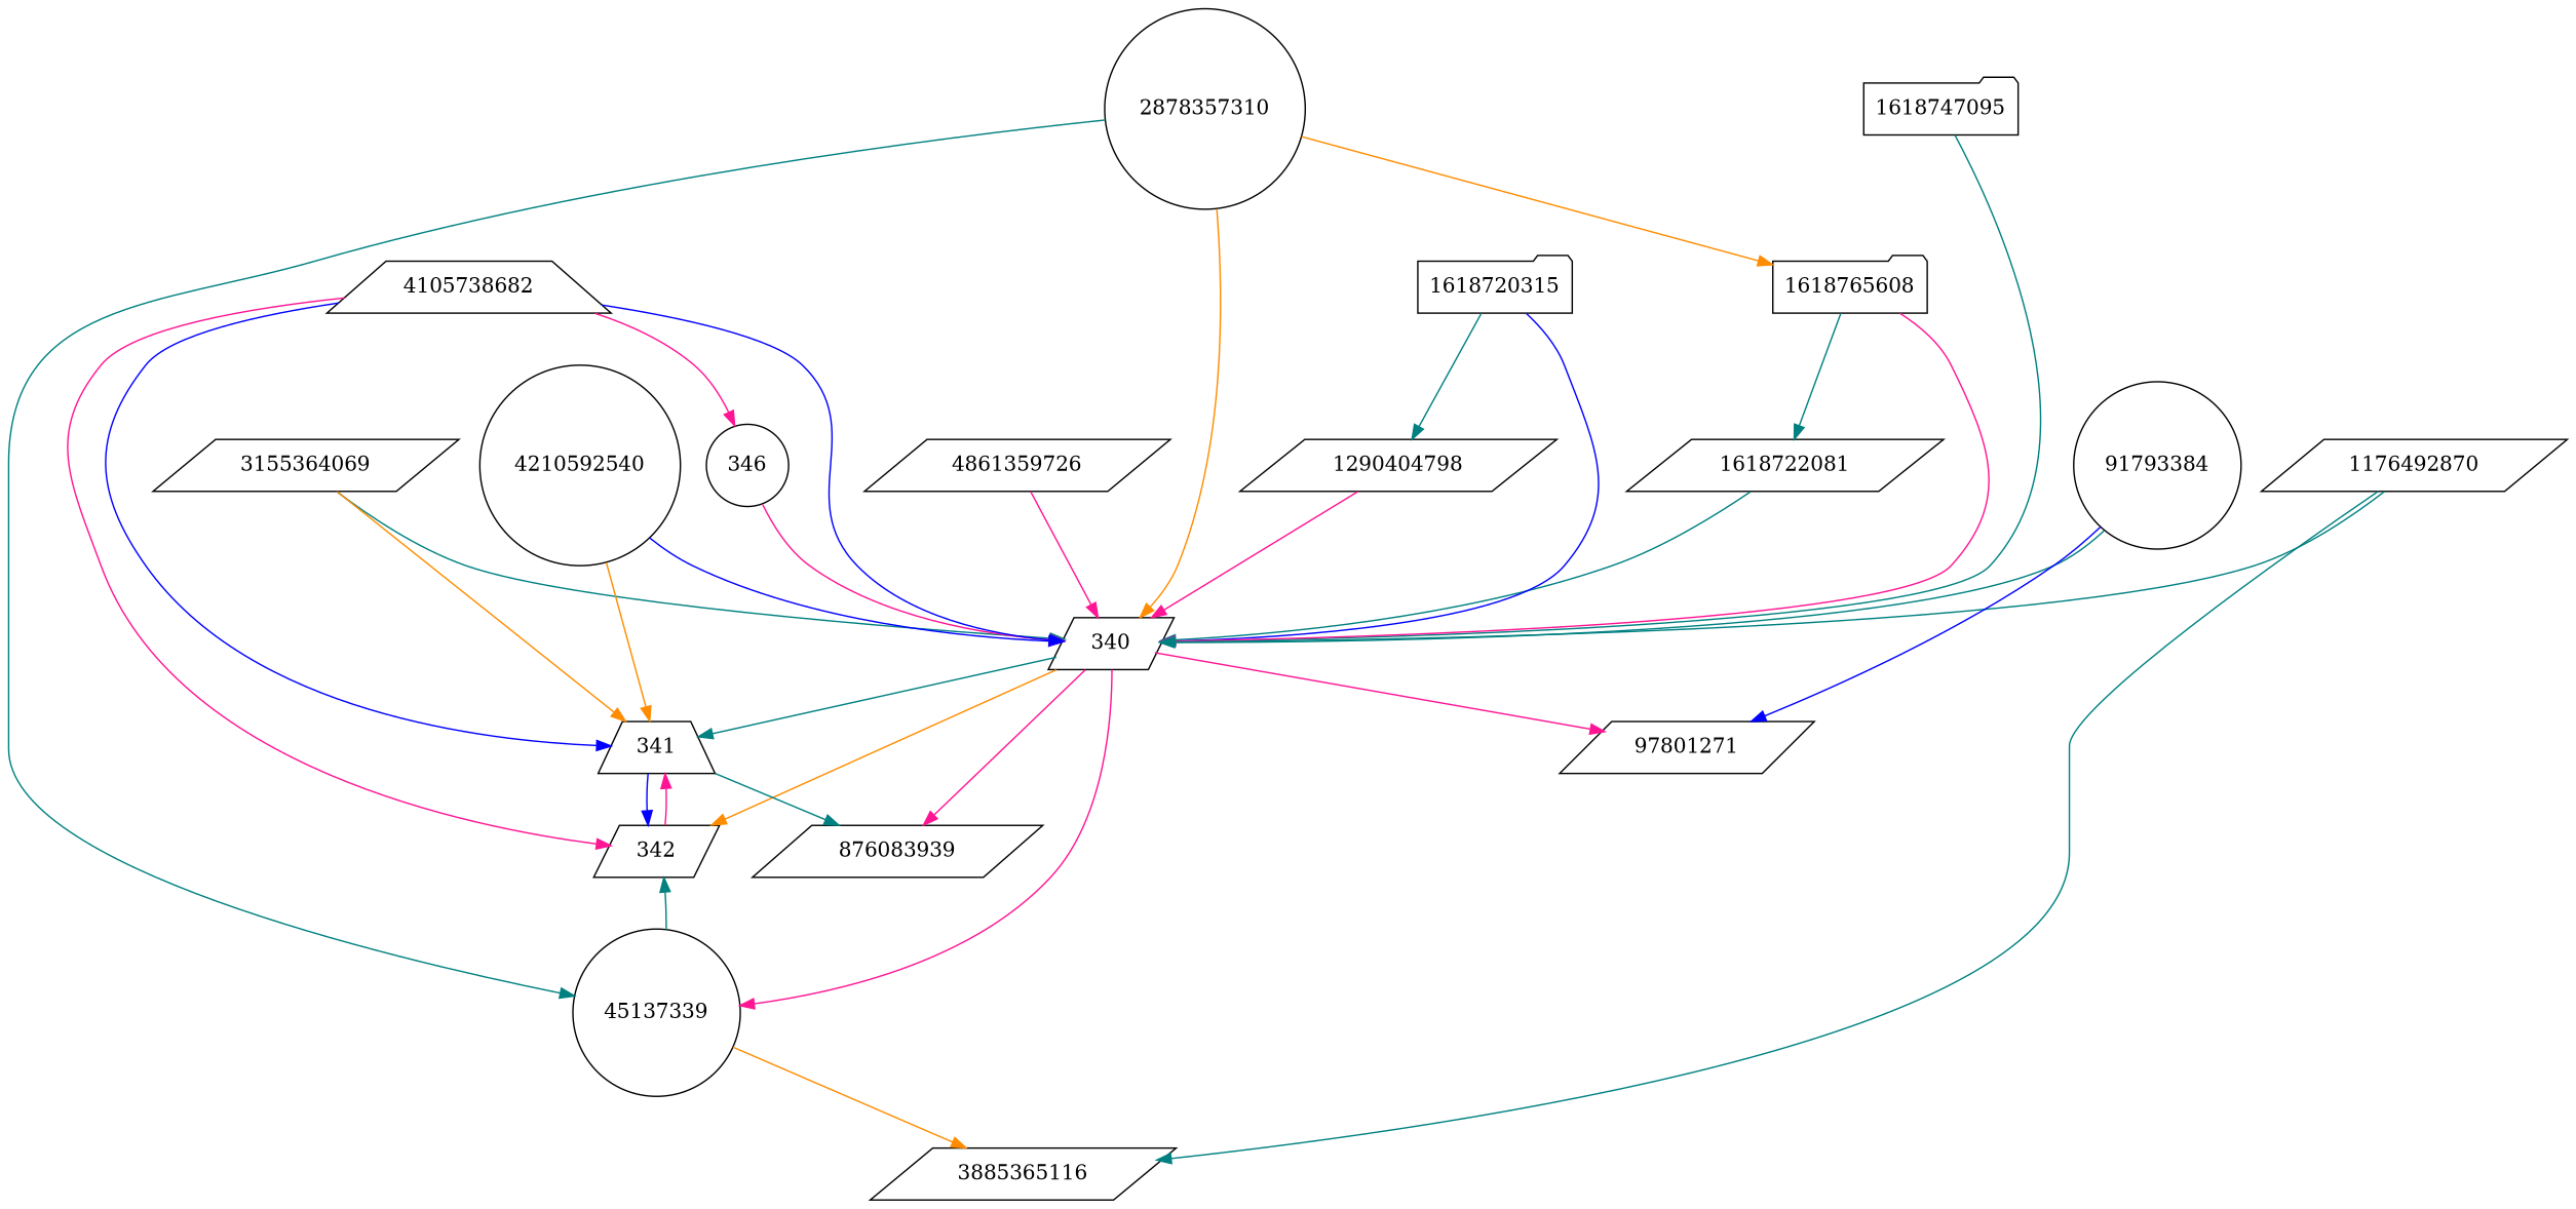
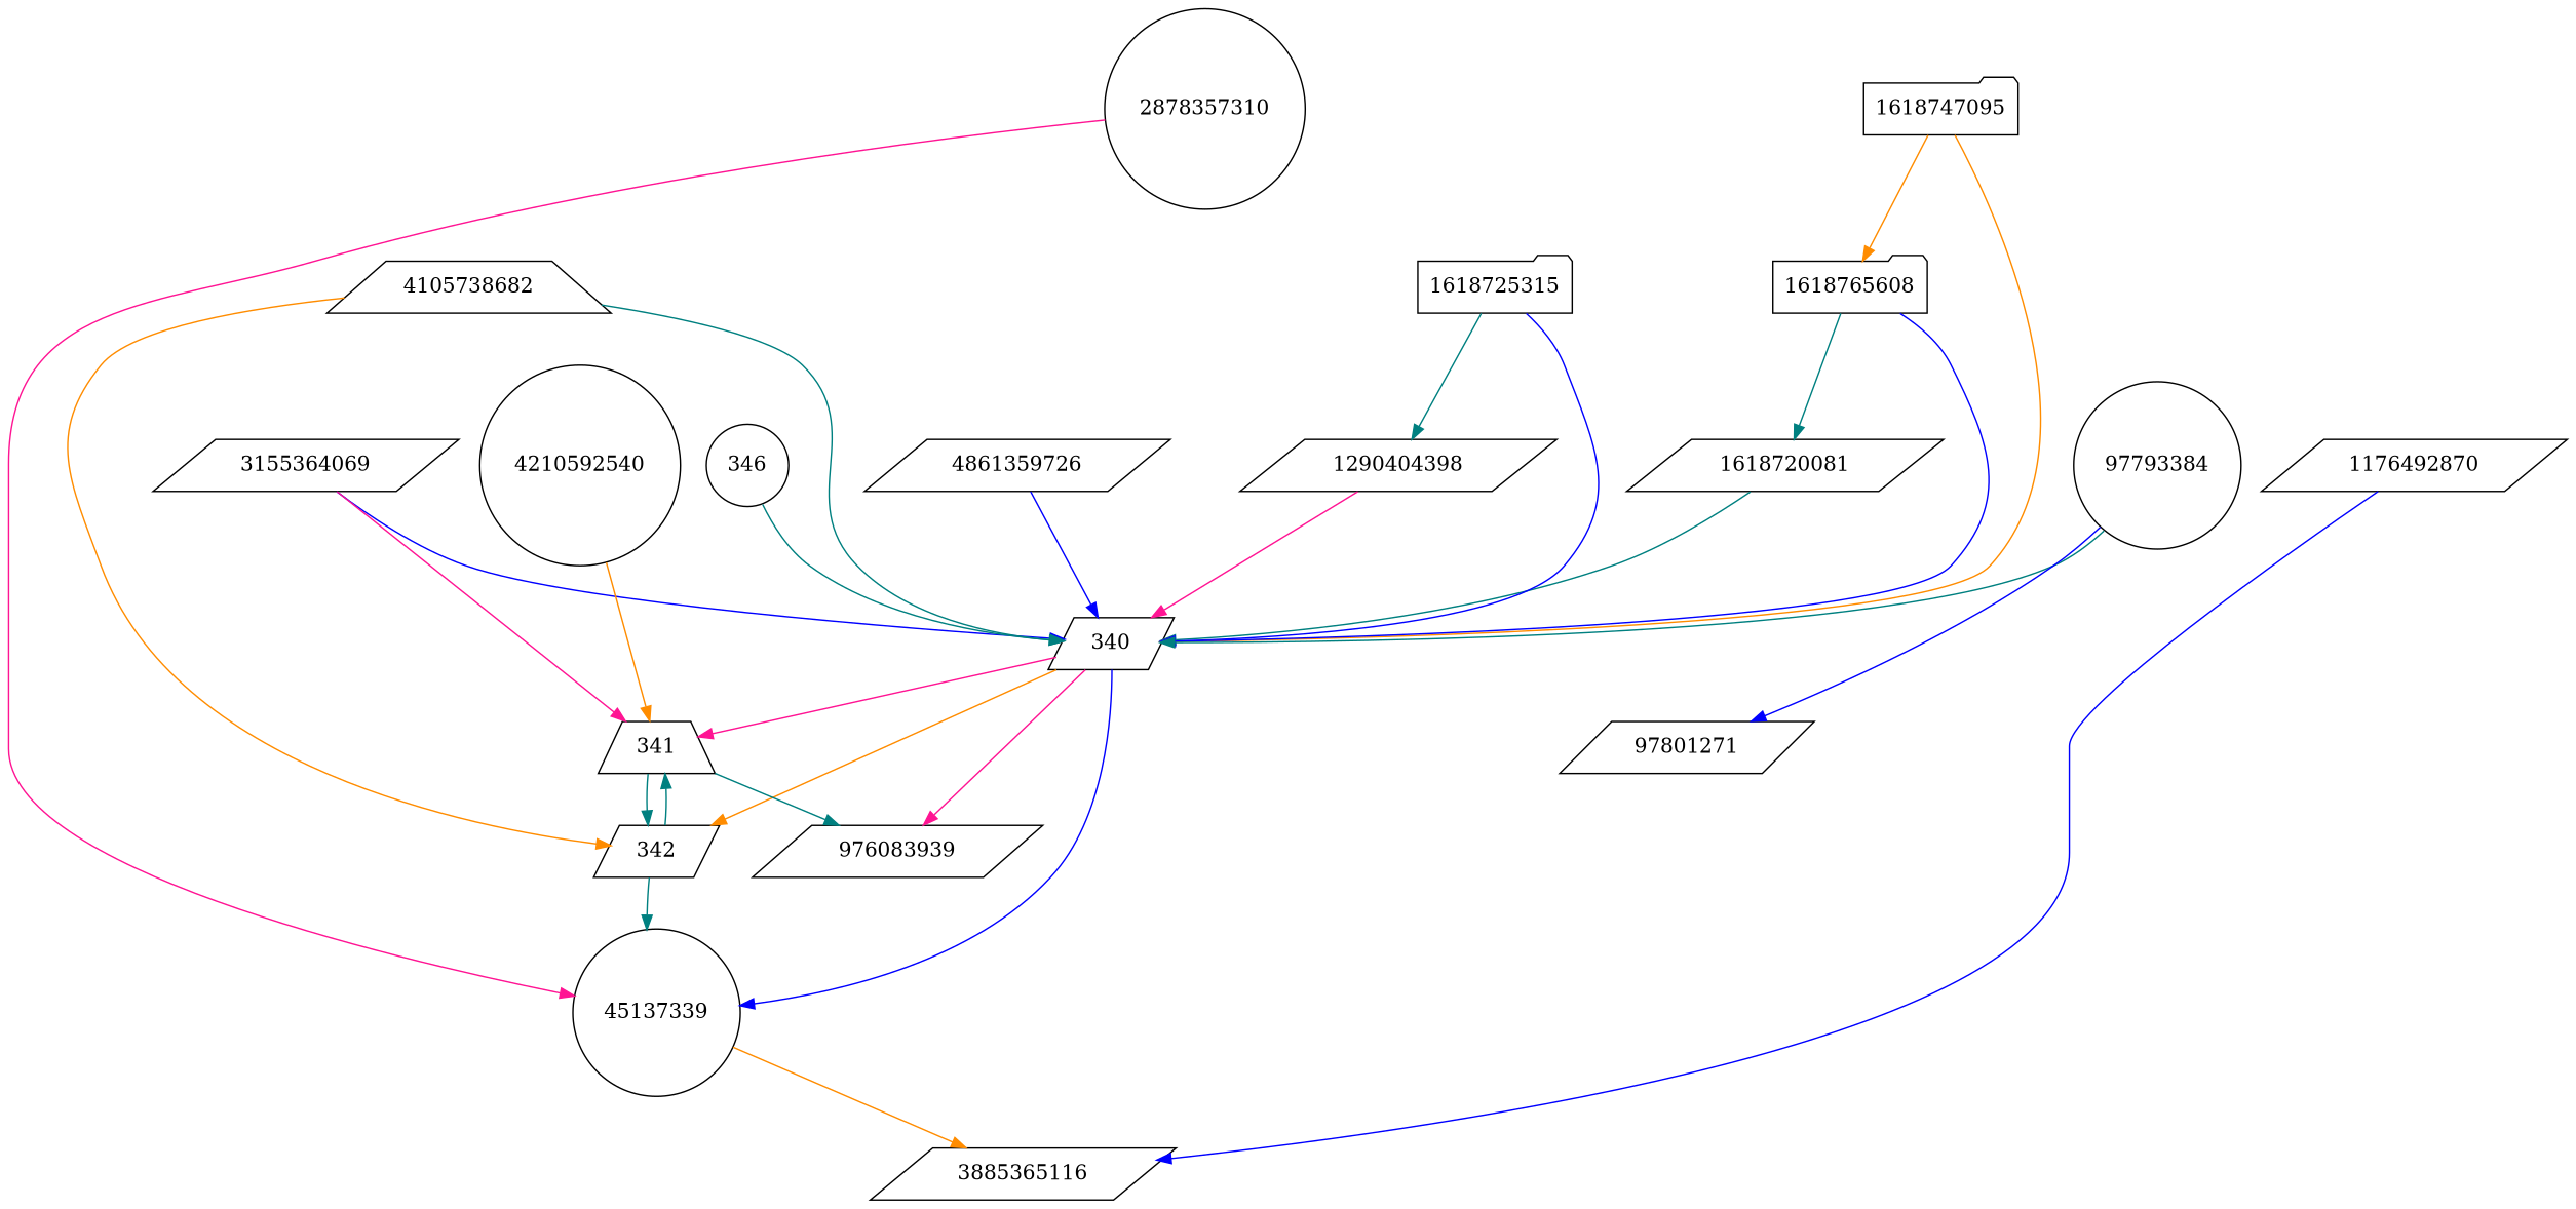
  strict digraph {
    node [shape=parallelogram]
    edge [color=teal]
-   1618722081
+   1618722081 [label=1618720081]
    340
    341 [shape=trapezium]
    97801271
    45137339 [shape=circle]
-   876083939
+   876083939 [label=976083939]
    342
-   1618725315 [shape=folder label=1618720315]
-   1290404798
+   1618725315 [shape=folder]
+   1290404798 [label=1290404398]
    1618747095 [shape=folder]
    1618765608 [shape=folder]
    n12 [label=3155364069]
    1176492870
    3885365116
    4210592540 [shape=circle]
-   97793384 [shape=circle label=91793384]
+   97793384 [shape=circle]
    346 [shape=circle]
    n18 [label=4861359726]
    2878357310 [shape=circle]
    n20 [label=4105738682 shape=trapezium]
    1618722081 -> 340
-   340 -> 341
-   340 -> 97801271 [color=deeppink]
-   340 -> 45137339 [color=deeppink]
+   340 -> 341 [color=deeppink]
+   340 -> 45137339 [color=blue]
    340 -> 876083939 [color=deeppink]
    340 -> 342 [color=darkorange]
    341 -> 876083939
-   341 -> 342 [color=blue]
-   45137339 -> 342
+   341 -> 342
+   342 -> 45137339
    45137339 -> 3885365116 [color=darkorange]
-   342 -> 341 [color=deeppink]
+   342 -> 341
    1618725315 -> 340 [color=blue]
    1618725315 -> 1290404798
    1290404798 -> 340 [color=deeppink]
-   1618747095 -> 340
-   2878357310 -> 1618765608 [color=darkorange]
+   1618747095 -> 340 [color=darkorange]
+   1618747095 -> 1618765608 [color=darkorange]
    1618765608 -> 1618722081
-   1618765608 -> 340 [color=deeppink]
-   n12 -> 340
-   n12 -> 341 [color=darkorange]
-   1176492870 -> 340
-   1176492870 -> 3885365116
-   4210592540 -> 340 [color=blue]
+   1618765608 -> 340 [color=blue]
+   n12 -> 340 [color=blue]
+   n12 -> 341 [color=deeppink]
+   1176492870 -> 3885365116 [color=blue]
    4210592540 -> 341 [color=darkorange]
    97793384 -> 340
    97793384 -> 97801271 [color=blue]
-   346 -> 340 [color=deeppink]
-   n18 -> 340 [color=deeppink]
-   2878357310 -> 340 [color=darkorange]
-   2878357310 -> 45137339
-   n20 -> 340 [color=blue]
-   n20 -> 341 [color=blue]
-   n20 -> 342 [color=deeppink]
-   n20 -> 346 [color=deeppink]
+   346 -> 340
+   n18 -> 340 [color=blue]
+   2878357310 -> 45137339 [color=deeppink]
+   n20 -> 340
+   n20 -> 342 [color=darkorange]
  }
